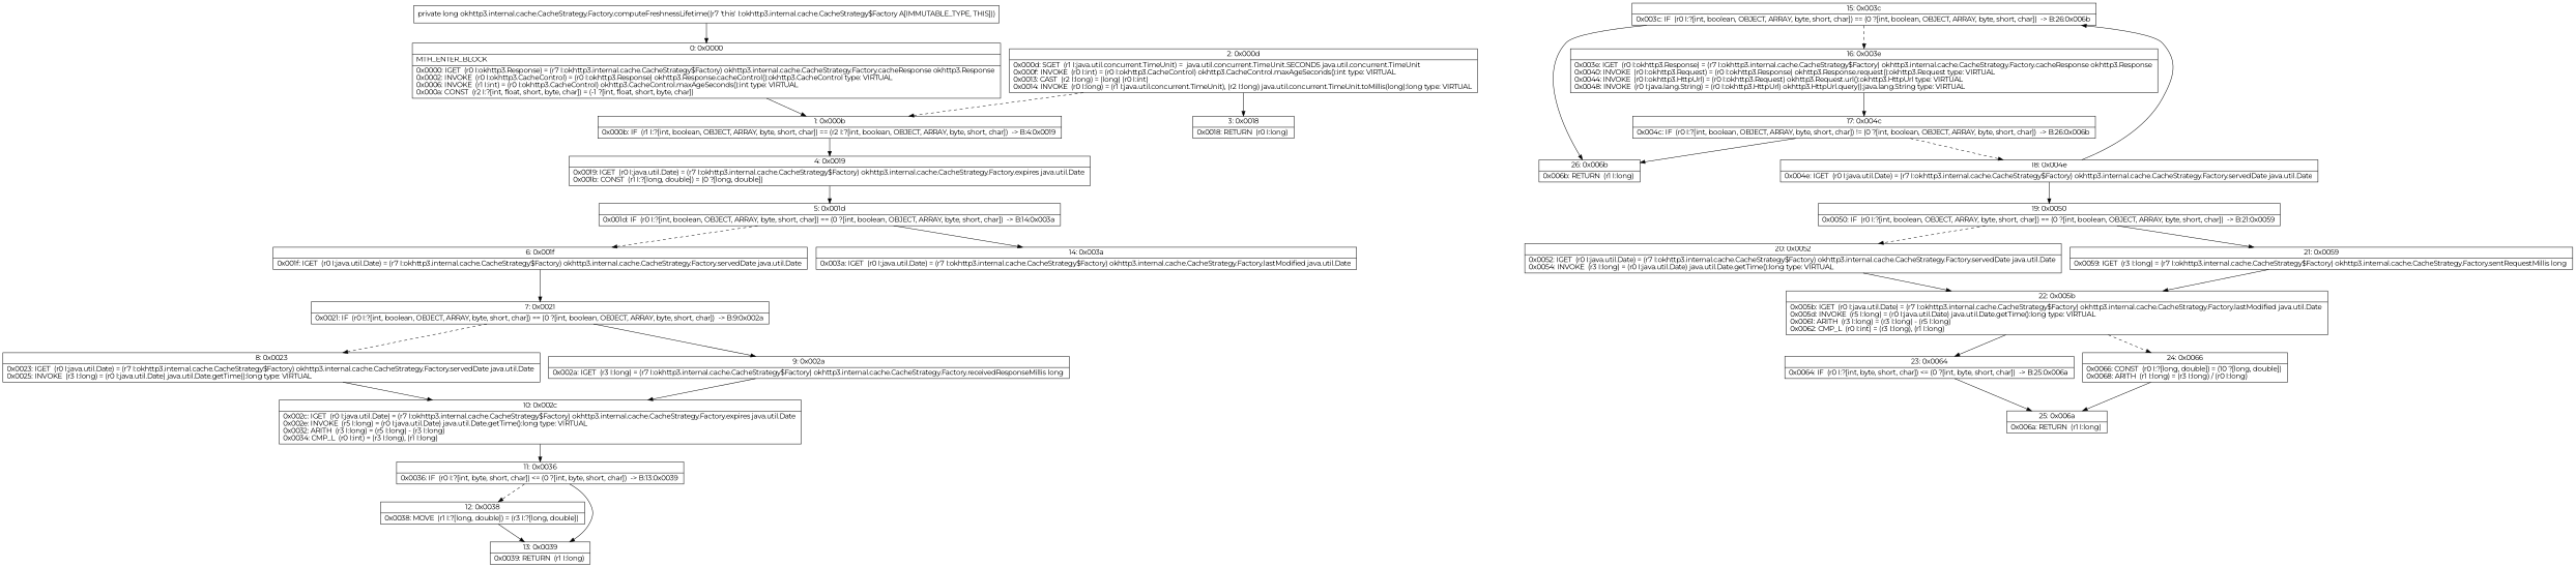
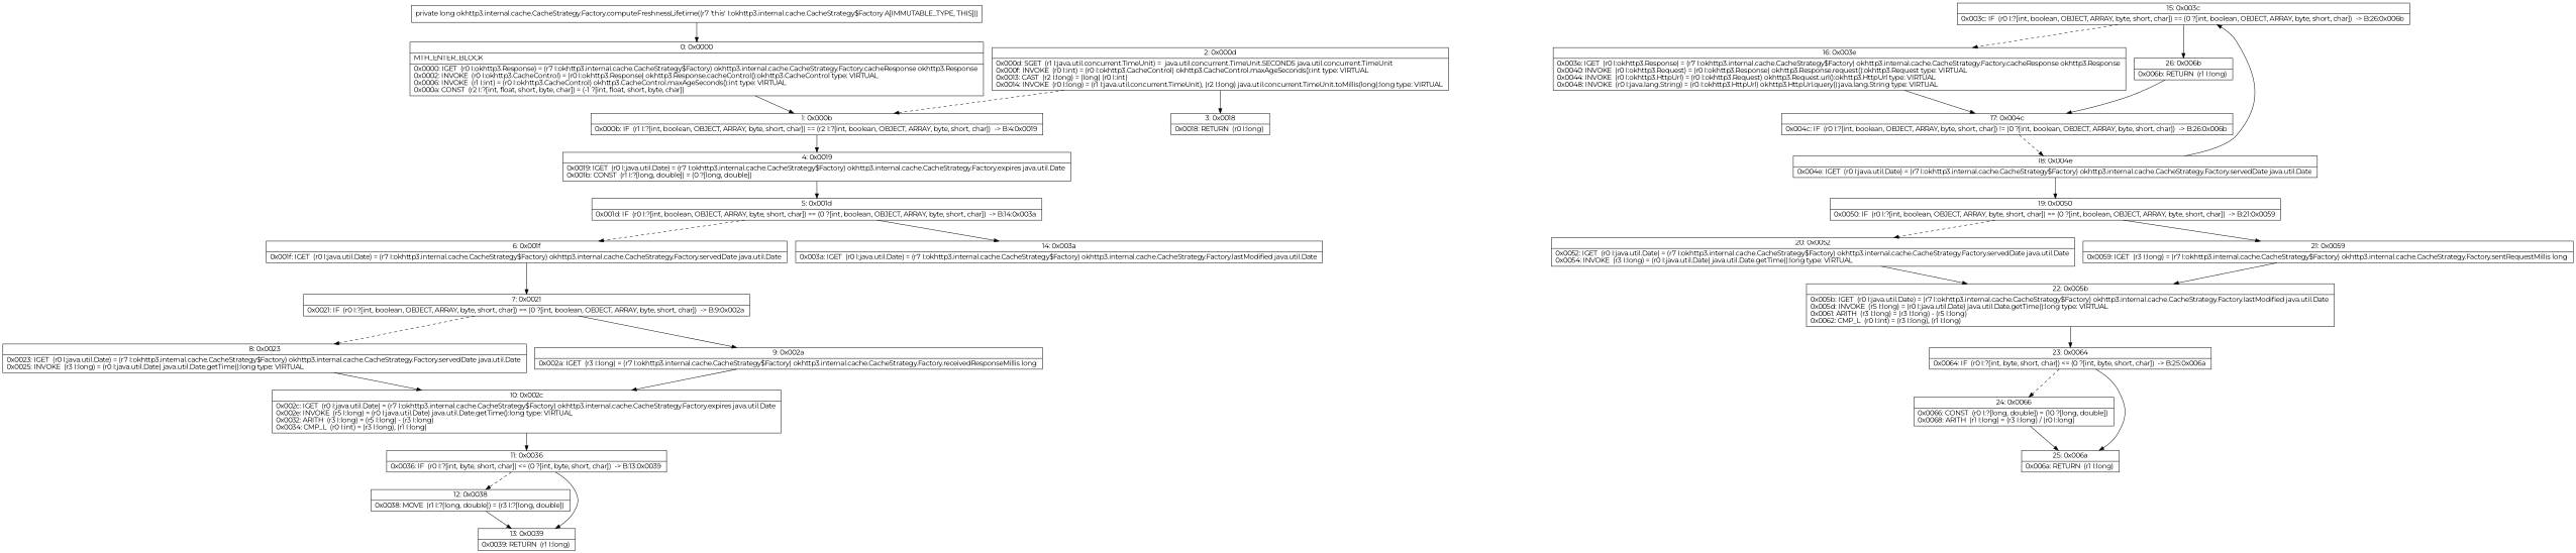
  digraph {
    fontname=Montserrat
    node [fontname=Montserrat shape=record]
    edge [fontname=Montserrat]
    n1 [label="{0\:\ 0x0000|MTH_ENTER_BLOCK\l|0x0000: IGET  (r0 I:okhttp3.Response) = (r7 I:okhttp3.internal.cache.CacheStrategy$Factory) okhttp3.internal.cache.CacheStrategy.Factory.cacheResponse okhttp3.Response \l0x0002: INVOKE  (r0 I:okhttp3.CacheControl) = (r0 I:okhttp3.Response) okhttp3.Response.cacheControl():okhttp3.CacheControl type: VIRTUAL \l0x0006: INVOKE  (r1 I:int) = (r0 I:okhttp3.CacheControl) okhttp3.CacheControl.maxAgeSeconds():int type: VIRTUAL \l0x000a: CONST  (r2 I:?[int, float, short, byte, char]) = (\-1 ?[int, float, short, byte, char]) \l}"]
    n2 [label="{1\:\ 0x000b|0x000b: IF  (r1 I:?[int, boolean, OBJECT, ARRAY, byte, short, char]) == (r2 I:?[int, boolean, OBJECT, ARRAY, byte, short, char])  \-\> B:4:0x0019 \l}"]
    n3 [label="{4\:\ 0x0019|0x0019: IGET  (r0 I:java.util.Date) = (r7 I:okhttp3.internal.cache.CacheStrategy$Factory) okhttp3.internal.cache.CacheStrategy.Factory.expires java.util.Date \l0x001b: CONST  (r1 I:?[long, double]) = (0 ?[long, double]) \l}"]
    n4 [label="{2\:\ 0x000d|0x000d: SGET  (r1 I:java.util.concurrent.TimeUnit) =  java.util.concurrent.TimeUnit.SECONDS java.util.concurrent.TimeUnit \l0x000f: INVOKE  (r0 I:int) = (r0 I:okhttp3.CacheControl) okhttp3.CacheControl.maxAgeSeconds():int type: VIRTUAL \l0x0013: CAST  (r2 I:long) = (long) (r0 I:int) \l0x0014: INVOKE  (r0 I:long) = (r1 I:java.util.concurrent.TimeUnit), (r2 I:long) java.util.concurrent.TimeUnit.toMillis(long):long type: VIRTUAL \l}"]
    n5 [label="{3\:\ 0x0018|0x0018: RETURN  (r0 I:long) \l}"]
    n6 [label="{5\:\ 0x001d|0x001d: IF  (r0 I:?[int, boolean, OBJECT, ARRAY, byte, short, char]) == (0 ?[int, boolean, OBJECT, ARRAY, byte, short, char])  \-\> B:14:0x003a \l}"]
    n7 [label="{6\:\ 0x001f|0x001f: IGET  (r0 I:java.util.Date) = (r7 I:okhttp3.internal.cache.CacheStrategy$Factory) okhttp3.internal.cache.CacheStrategy.Factory.servedDate java.util.Date \l}"]
    n8 [label="{14\:\ 0x003a|0x003a: IGET  (r0 I:java.util.Date) = (r7 I:okhttp3.internal.cache.CacheStrategy$Factory) okhttp3.internal.cache.CacheStrategy.Factory.lastModified java.util.Date \l}"]
    n9 [label="{7\:\ 0x0021|0x0021: IF  (r0 I:?[int, boolean, OBJECT, ARRAY, byte, short, char]) == (0 ?[int, boolean, OBJECT, ARRAY, byte, short, char])  \-\> B:9:0x002a \l}"]
    n10 [label="{8\:\ 0x0023|0x0023: IGET  (r0 I:java.util.Date) = (r7 I:okhttp3.internal.cache.CacheStrategy$Factory) okhttp3.internal.cache.CacheStrategy.Factory.servedDate java.util.Date \l0x0025: INVOKE  (r3 I:long) = (r0 I:java.util.Date) java.util.Date.getTime():long type: VIRTUAL \l}"]
    n11 [label="{9\:\ 0x002a|0x002a: IGET  (r3 I:long) = (r7 I:okhttp3.internal.cache.CacheStrategy$Factory) okhttp3.internal.cache.CacheStrategy.Factory.receivedResponseMillis long \l}"]
    n12 [label="{10\:\ 0x002c|0x002c: IGET  (r0 I:java.util.Date) = (r7 I:okhttp3.internal.cache.CacheStrategy$Factory) okhttp3.internal.cache.CacheStrategy.Factory.expires java.util.Date \l0x002e: INVOKE  (r5 I:long) = (r0 I:java.util.Date) java.util.Date.getTime():long type: VIRTUAL \l0x0032: ARITH  (r3 I:long) = (r5 I:long) \- (r3 I:long) \l0x0034: CMP_L  (r0 I:int) = (r3 I:long), (r1 I:long) \l}"]
    n13 [label="{11\:\ 0x0036|0x0036: IF  (r0 I:?[int, byte, short, char]) \<= (0 ?[int, byte, short, char])  \-\> B:13:0x0039 \l}"]
    n14 [label="{12\:\ 0x0038|0x0038: MOVE  (r1 I:?[long, double]) = (r3 I:?[long, double]) \l}"]
    n15 [label="{13\:\ 0x0039|0x0039: RETURN  (r1 I:long) \l}"]
    n16 [label="{15\:\ 0x003c|0x003c: IF  (r0 I:?[int, boolean, OBJECT, ARRAY, byte, short, char]) == (0 ?[int, boolean, OBJECT, ARRAY, byte, short, char])  \-\> B:26:0x006b \l}"]
    n17 [label="{16\:\ 0x003e|0x003e: IGET  (r0 I:okhttp3.Response) = (r7 I:okhttp3.internal.cache.CacheStrategy$Factory) okhttp3.internal.cache.CacheStrategy.Factory.cacheResponse okhttp3.Response \l0x0040: INVOKE  (r0 I:okhttp3.Request) = (r0 I:okhttp3.Response) okhttp3.Response.request():okhttp3.Request type: VIRTUAL \l0x0044: INVOKE  (r0 I:okhttp3.HttpUrl) = (r0 I:okhttp3.Request) okhttp3.Request.url():okhttp3.HttpUrl type: VIRTUAL \l0x0048: INVOKE  (r0 I:java.lang.String) = (r0 I:okhttp3.HttpUrl) okhttp3.HttpUrl.query():java.lang.String type: VIRTUAL \l}"]
    n18 [label="{26\:\ 0x006b|0x006b: RETURN  (r1 I:long) \l}"]
    n19 [label="{17\:\ 0x004c|0x004c: IF  (r0 I:?[int, boolean, OBJECT, ARRAY, byte, short, char]) != (0 ?[int, boolean, OBJECT, ARRAY, byte, short, char])  \-\> B:26:0x006b \l}"]
    n20 [label="{18\:\ 0x004e|0x004e: IGET  (r0 I:java.util.Date) = (r7 I:okhttp3.internal.cache.CacheStrategy$Factory) okhttp3.internal.cache.CacheStrategy.Factory.servedDate java.util.Date \l}"]
    n21 [label="{19\:\ 0x0050|0x0050: IF  (r0 I:?[int, boolean, OBJECT, ARRAY, byte, short, char]) == (0 ?[int, boolean, OBJECT, ARRAY, byte, short, char])  \-\> B:21:0x0059 \l}"]
    n22 [label="{20\:\ 0x0052|0x0052: IGET  (r0 I:java.util.Date) = (r7 I:okhttp3.internal.cache.CacheStrategy$Factory) okhttp3.internal.cache.CacheStrategy.Factory.servedDate java.util.Date \l0x0054: INVOKE  (r3 I:long) = (r0 I:java.util.Date) java.util.Date.getTime():long type: VIRTUAL \l}"]
    n23 [label="{21\:\ 0x0059|0x0059: IGET  (r3 I:long) = (r7 I:okhttp3.internal.cache.CacheStrategy$Factory) okhttp3.internal.cache.CacheStrategy.Factory.sentRequestMillis long \l}"]
    n24 [label="{22\:\ 0x005b|0x005b: IGET  (r0 I:java.util.Date) = (r7 I:okhttp3.internal.cache.CacheStrategy$Factory) okhttp3.internal.cache.CacheStrategy.Factory.lastModified java.util.Date \l0x005d: INVOKE  (r5 I:long) = (r0 I:java.util.Date) java.util.Date.getTime():long type: VIRTUAL \l0x0061: ARITH  (r3 I:long) = (r3 I:long) \- (r5 I:long) \l0x0062: CMP_L  (r0 I:int) = (r3 I:long), (r1 I:long) \l}"]
    n25 [label="{23\:\ 0x0064|0x0064: IF  (r0 I:?[int, byte, short, char]) \<= (0 ?[int, byte, short, char])  \-\> B:25:0x006a \l}"]
    n26 [label="{24\:\ 0x0066|0x0066: CONST  (r0 I:?[long, double]) = (10 ?[long, double]) \l0x0068: ARITH  (r1 I:long) = (r3 I:long) \/ (r0 I:long) \l}"]
    n27 [label="{25\:\ 0x006a|0x006a: RETURN  (r1 I:long) \l}"]
    n28 [label="{private long okhttp3.internal.cache.CacheStrategy.Factory.computeFreshnessLifetime((r7 'this' I:okhttp3.internal.cache.CacheStrategy$Factory A[IMMUTABLE_TYPE, THIS])) }"]
    n1 -> n2
    n2 -> n3
    n3 -> n6
    n4 -> n2 [style=dashed]
    n4 -> n5
    n6 -> n7 [style=dashed]
    n6 -> n8
    n7 -> n9
    n9 -> n10 [style=dashed]
    n9 -> n11
    n10 -> n12
    n11 -> n12
    n12 -> n13
    n13 -> n14 [style=dashed]
    n13 -> n15
    n14 -> n15
    n16 -> n17 [style=dashed]
    n16 -> n18
    n17 -> n19
-   n19 -> n18
+   n18 -> n19
    n19 -> n20 [style=dashed]
    n20 -> n16
    n20 -> n21
    n21 -> n22 [style=dashed]
    n21 -> n23
    n22 -> n24
    n23 -> n24
    n24 -> n25
-   n24 -> n26 [style=dashed]
+   n25 -> n26 [style=dashed]
    n25 -> n27
    n26 -> n27
    n28 -> n1
  }
